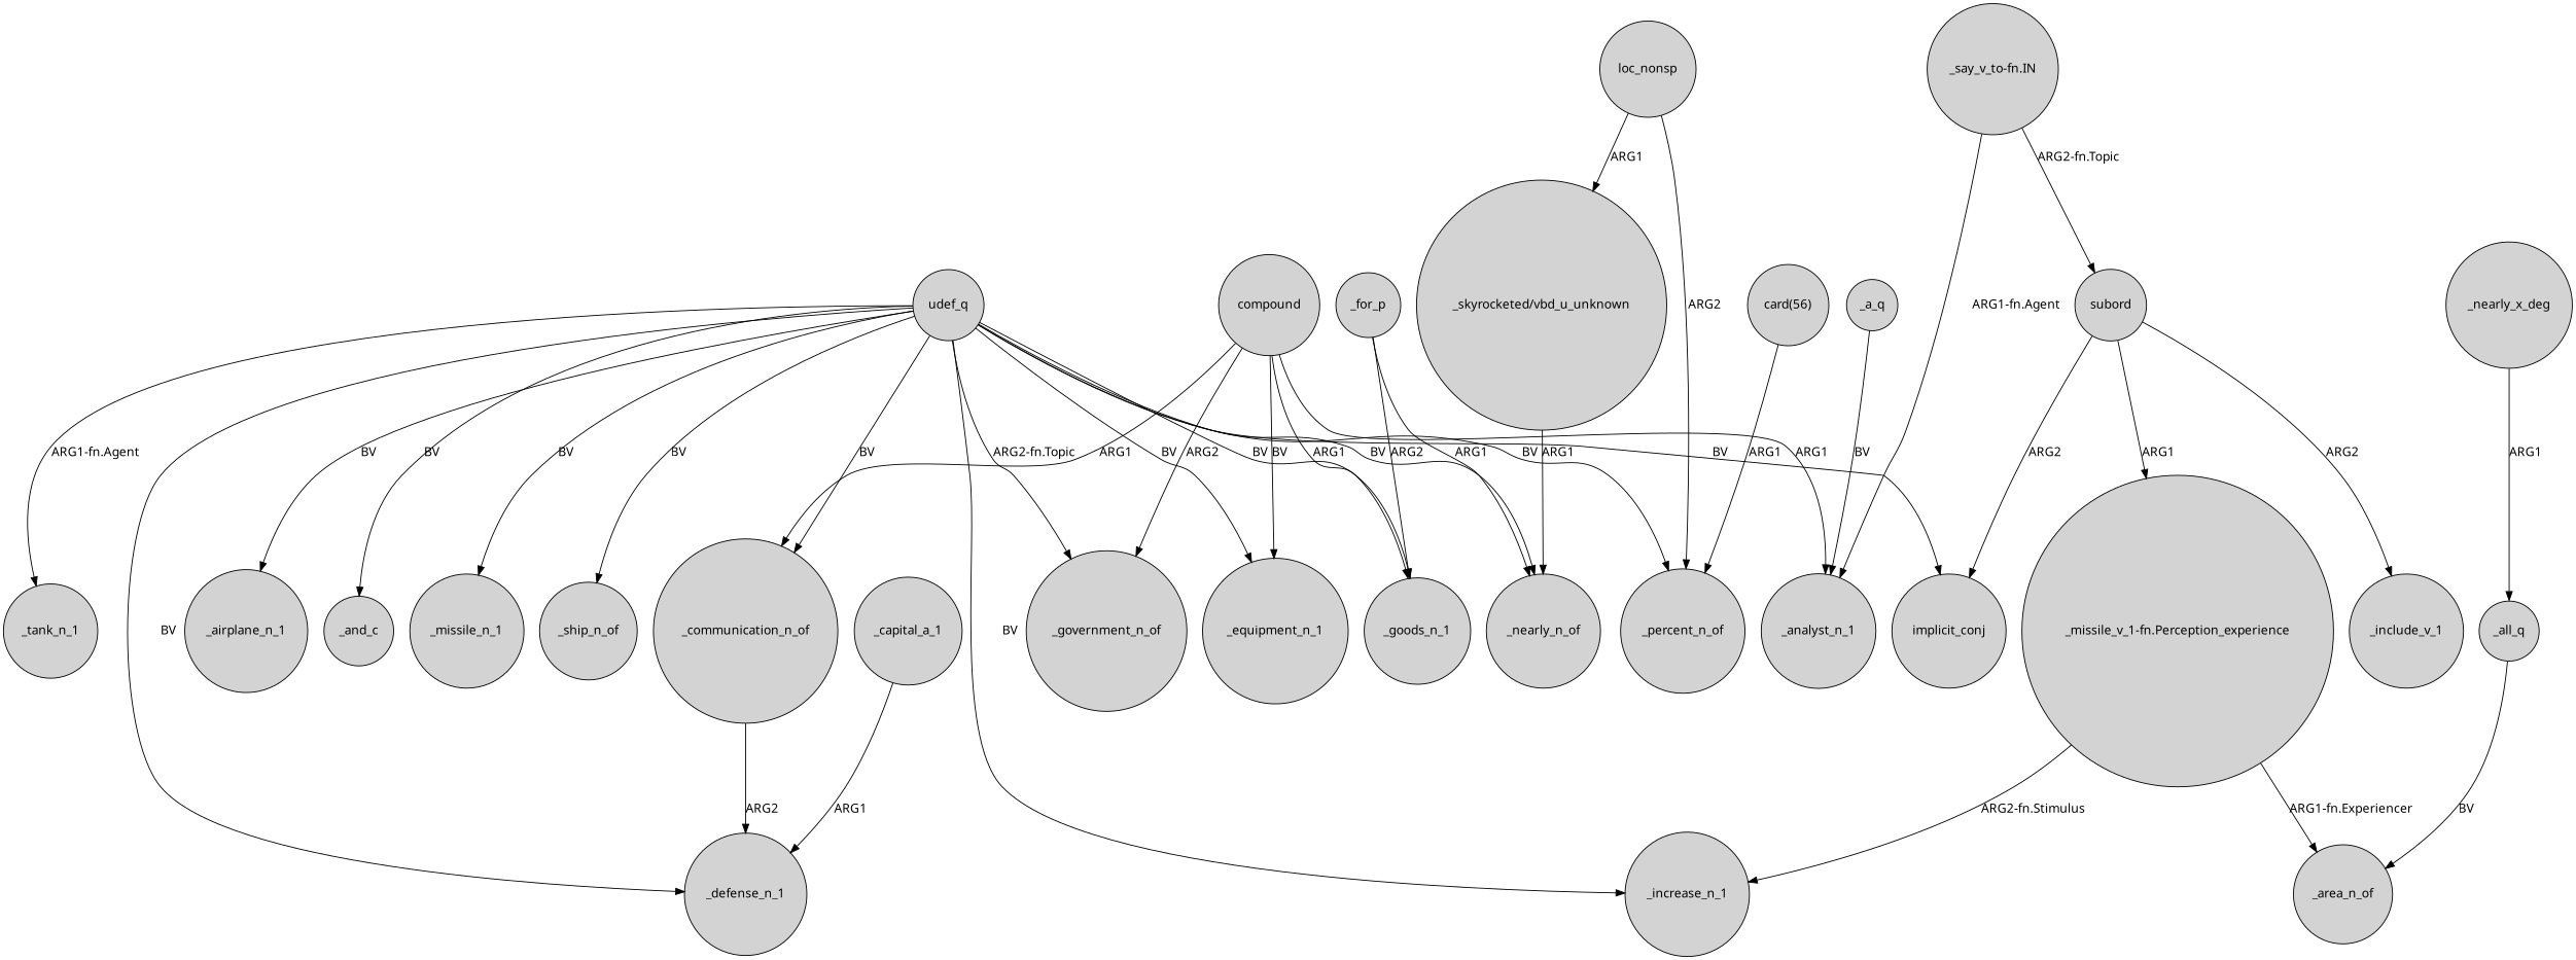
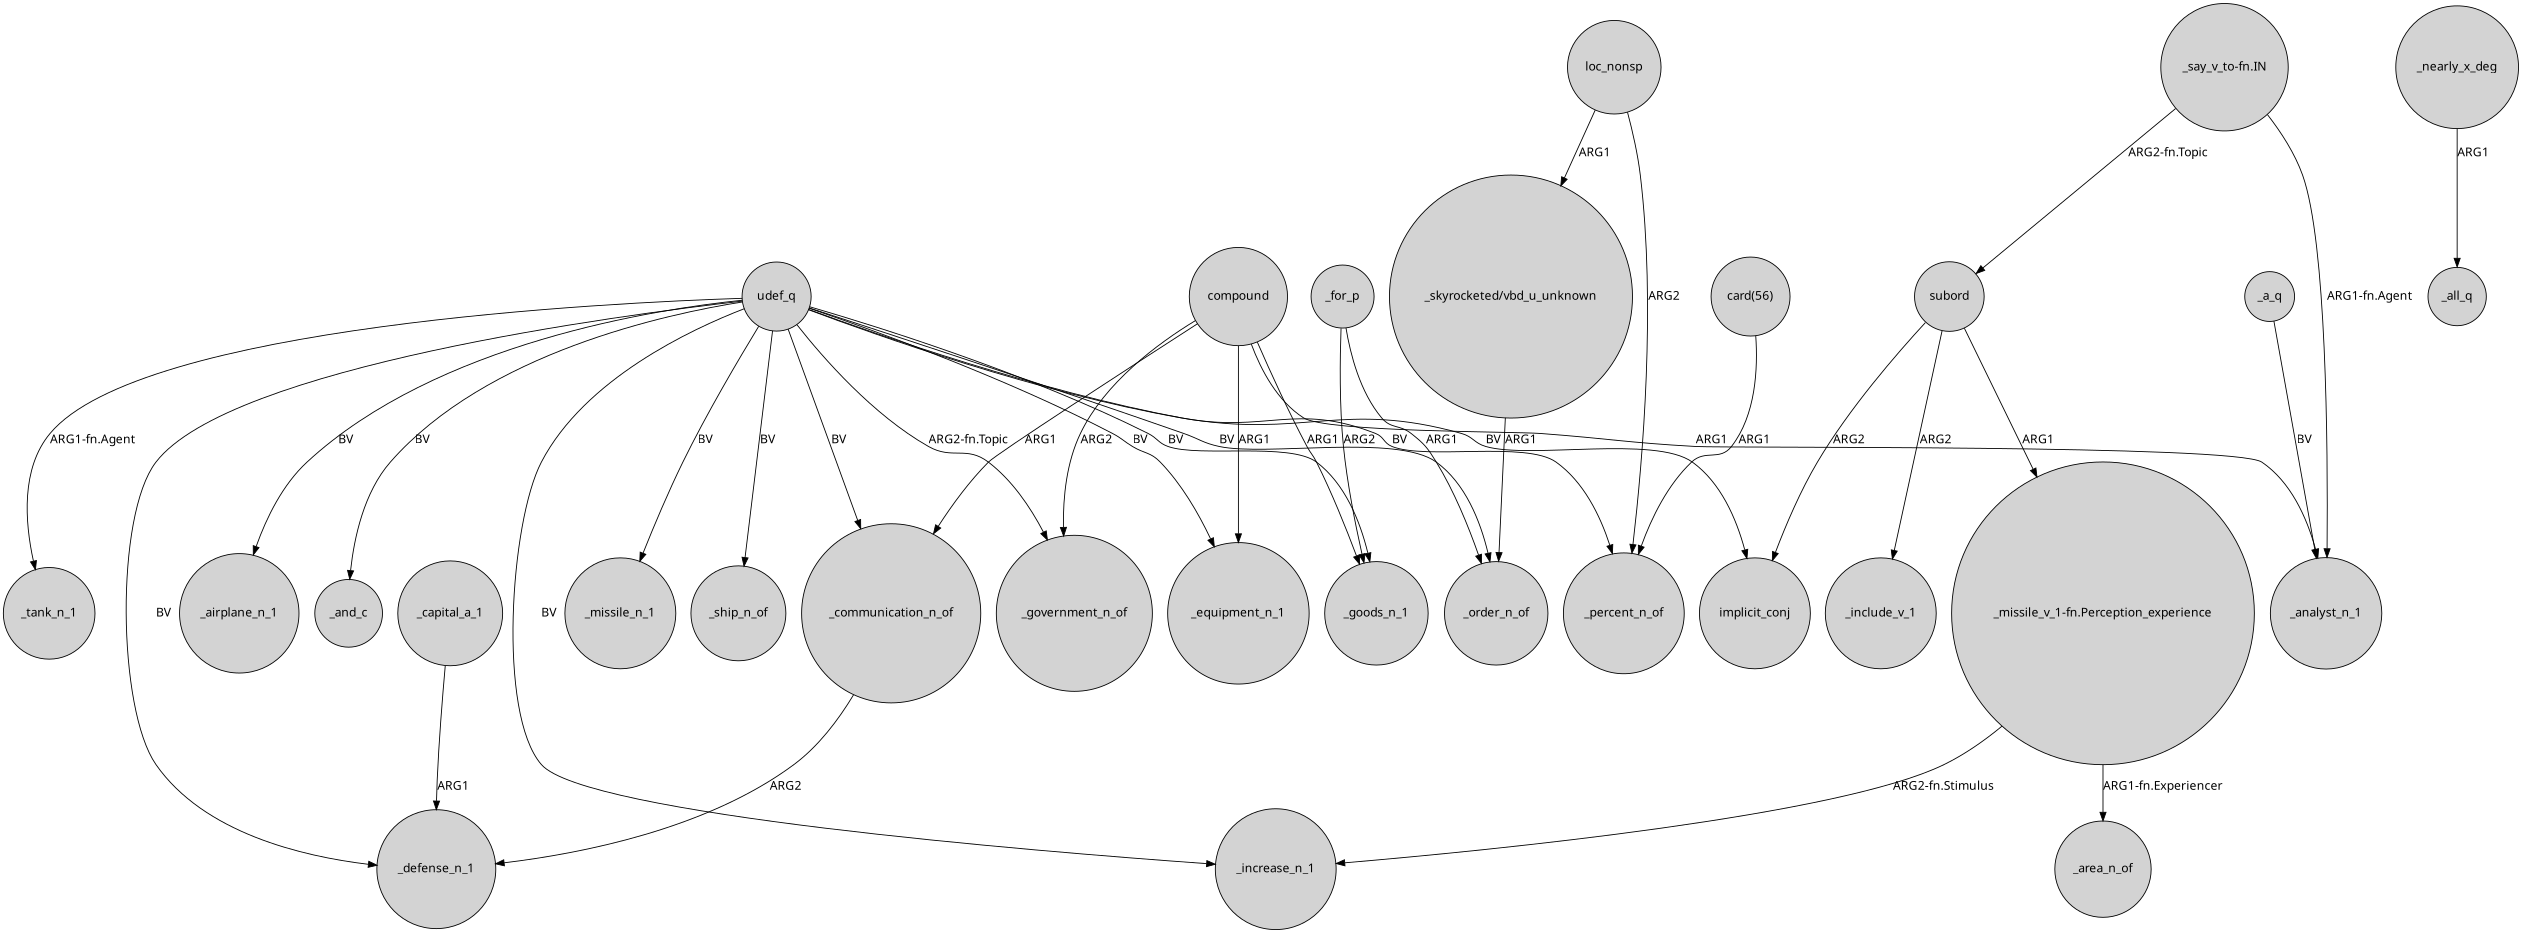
  digraph {
    fontname="Noto Sans"
    node [fontname="Noto Sans" shape=circle style=filled]
    edge [fontname="Noto Sans"]
    udef_q
    _equipment_n_1
-   _order_n_of [label=_nearly_n_of]
+   _order_n_of
    _ship_n_of
    _government_n_of
    _tank_n_1
    _defense_n_1
    implicit_conj
    _goods_n_1
    _percent_n_of
    _increase_n_1
    _communication_n_of
    _airplane_n_1
    _and_c
    _missile_n_1
    compound
    _analyst_n_1
    n18 [label="_missile_v_1-fn.Perception_experience"]
    _area_n_of
    _for_p
    loc_nonsp
    "_skyrocketed/vbd_u_unknown"
    subord
    _include_v_1
    _nearly_x_deg
    _all_q
    "card(56)"
    "_say_v_to-fn.IN"
    _capital_a_1
    _a_q
    udef_q -> _equipment_n_1 [label=BV]
    udef_q -> _order_n_of [label=BV]
    udef_q -> _ship_n_of [label=BV]
    udef_q -> _government_n_of [label="ARG2-fn.Topic"]
    udef_q -> _tank_n_1 [label="ARG1-fn.Agent"]
    udef_q -> _defense_n_1 [label=BV]
    udef_q -> implicit_conj [label=BV]
    udef_q -> _goods_n_1 [label=BV]
    udef_q -> _percent_n_of [label=BV]
    udef_q -> _increase_n_1 [label=BV]
    udef_q -> _communication_n_of [label=BV]
    udef_q -> _airplane_n_1 [label=BV]
    udef_q -> _and_c [label=BV]
    udef_q -> _missile_n_1 [label=BV]
    _communication_n_of -> _defense_n_1 [label=ARG2]
-   compound -> _equipment_n_1 [label=BV]
+   compound -> _equipment_n_1 [label=ARG1]
    compound -> _government_n_of [label=ARG2]
    compound -> _goods_n_1 [label=ARG1]
    compound -> _communication_n_of [label=ARG1]
    compound -> _analyst_n_1 [label=ARG1]
    n18 -> _increase_n_1 [label="ARG2-fn.Stimulus"]
    n18 -> _area_n_of [label="ARG1-fn.Experiencer"]
    _for_p -> _order_n_of [label=ARG1]
    _for_p -> _goods_n_1 [label=ARG2]
    loc_nonsp -> _percent_n_of [label=ARG2]
    loc_nonsp -> "_skyrocketed/vbd_u_unknown" [label=ARG1]
    "_skyrocketed/vbd_u_unknown" -> _order_n_of [label=ARG1]
    subord -> implicit_conj [label=ARG2]
    subord -> n18 [label=ARG1]
    subord -> _include_v_1 [label=ARG2]
    _nearly_x_deg -> _all_q [label=ARG1]
-   _all_q -> _area_n_of [label=BV]
    "card(56)" -> _percent_n_of [label=ARG1]
    "_say_v_to-fn.IN" -> _analyst_n_1 [label="ARG1-fn.Agent"]
    "_say_v_to-fn.IN" -> subord [label="ARG2-fn.Topic"]
    _capital_a_1 -> _defense_n_1 [label=ARG1]
    _a_q -> _analyst_n_1 [label=BV]
  }
